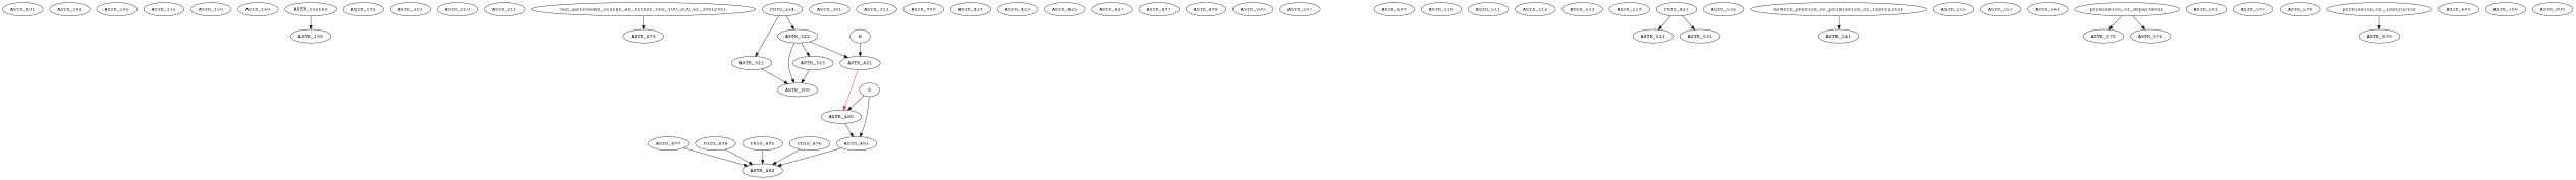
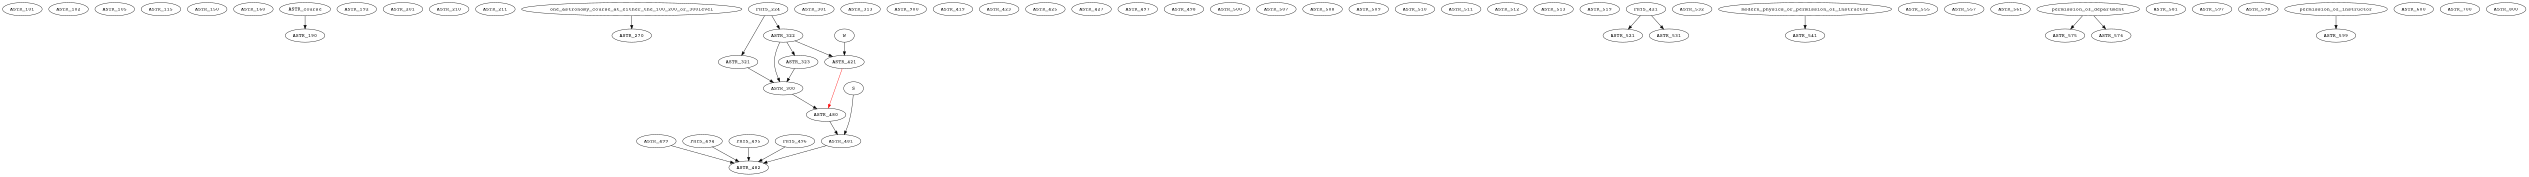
  digraph {
    fontname="Courier Prime"
    node [fontname="Courier Prime"]
    edge [color=black fontname="Courier Prime"]
    ASTR_101
    ASTR_102
    ASTR_105
    ASTR_115
    ASTR_150
    ASTR_160
    ASTR_course
    ASTR_190
    ASTR_192
    ASTR_201
    ASTR_210
    ASTR_211
    one_astronomy_course_at_either_the_100_200_or_300level
    ASTR_270
    ASTR_321
    ASTR_300
    ASTR_480
    ASTR_481
    ASTR_322
    ASTR_323
    ASTR_421
    ASTR_301
    ASTR_313
    PHYS_224
    n25 [label=ASTR_900]
    ASTR_419
    W
    ASTR_423
    ASTR_425
    ASTR_427
    ASTR_482
    S
    ASTR_499
    PHYS_494
    PHYS_495
    PHYS_496
    ASTR_497
    ASTR_498
    ASTR_500
    ASTR_507
+   ASTR_508
    ASTR_509
    ASTR_510
    ASTR_511
    ASTR_512
    ASTR_513
    ASTR_519
    PHYS_421
    ASTR_521
    ASTR_531
    ASTR_532
    modern_physics_or_permission_of_instructor
    ASTR_541
    ASTR_555
    ASTR_557
    ASTR_561
    permission_of_department
    ASTR_575
    ASTR_576
    ASTR_581
    ASTR_597
    ASTR_598
    permission_of_instructor
    ASTR_599
    ASTR_600
    ASTR_700
    ASTR_800
    ASTR_course -> ASTR_190
    one_astronomy_course_at_either_the_100_200_or_300level -> ASTR_270
    ASTR_321 -> ASTR_300
-   S -> ASTR_480
+   ASTR_300 -> ASTR_480
    ASTR_480 -> ASTR_481
    ASTR_481 -> ASTR_482
    ASTR_322 -> ASTR_300
    ASTR_322 -> ASTR_323
    ASTR_322 -> ASTR_421
    ASTR_323 -> ASTR_300
    ASTR_421 -> ASTR_480 [color=red]
    PHYS_224 -> ASTR_321
    PHYS_224 -> ASTR_322
    W -> ASTR_421
    S -> ASTR_481
    ASTR_499 -> ASTR_482
    PHYS_494 -> ASTR_482
    PHYS_495 -> ASTR_482
    PHYS_496 -> ASTR_482
    PHYS_421 -> ASTR_521
    PHYS_421 -> ASTR_531
    modern_physics_or_permission_of_instructor -> ASTR_541
    permission_of_department -> ASTR_575
    permission_of_department -> ASTR_576
    permission_of_instructor -> ASTR_599
  }
